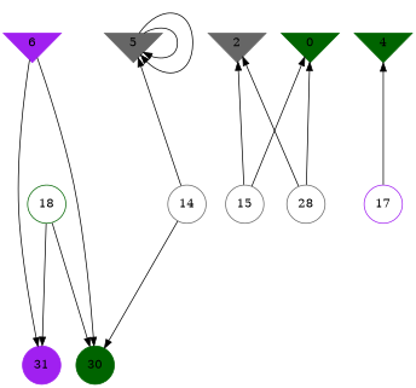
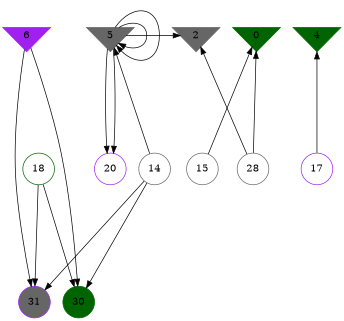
  digraph {
    ranksep=2.0
    node [color=gray40 shape=circle style=filled]
    0 [color=darkgreen shape=invtriangle]
    2 [shape=invtriangle]
    4 [color=darkgreen shape=invtriangle]
    5 [shape=invtriangle]
    6 [color=purple shape=invtriangle]
    14 [style=""]
    15 [style=""]
    17 [color=purple style=""]
    18 [color=darkgreen style=""]
+   20 [color=purple style=""]
    28 [style=""]
    30 [color=darkgreen]
-   31 [color=purple]
+   31 [color=purple fillcolor=gray40]
    subgraph sub_1 {
      rank=same
      0
      2
      4
      5
      6
    }
    subgraph sub_2 {
      rank=same
      14
      15
      17
      18
+     20
      28
    }
    subgraph sub_3 {
      rank=same
      30
      31
    }
    5 -> 5
    5 -> 5
+   5 -> 20
+   5 -> 20
    6 -> 30
    6 -> 31
    14 -> 5
    14 -> 30
+   14 -> 31
    15 -> 0
-   15 -> 2
+   5 -> 2
    17 -> 4
    18 -> 30
    18 -> 31
    28 -> 0
    28 -> 2
  }
